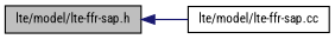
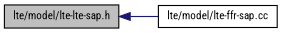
  digraph {
    rankdir=LR
    fontname="Roboto Condensed"
    node [color=black fontname="Roboto Condensed" fontsize=10 shape=record style=filled]
-   n1 [fillcolor=grey75 fontcolor=black height=0.2 label="lte/model/lte-ffr-sap.h" width=0.4]
+   n1 [fillcolor=grey75 fontcolor=black height=0.2 label="lte/model/lte-lte-sap.h" width=0.4]
    n2 [fillcolor=white height=0.2 label="lte/model/lte-ffr-sap.cc" width=0.4]
    n1 -> n2 [color=midnightblue dir=back fontname="Roboto Condensed" fontsize=10 labelfontname=Helvetica labelfontsize=10 style=solid]
  }
